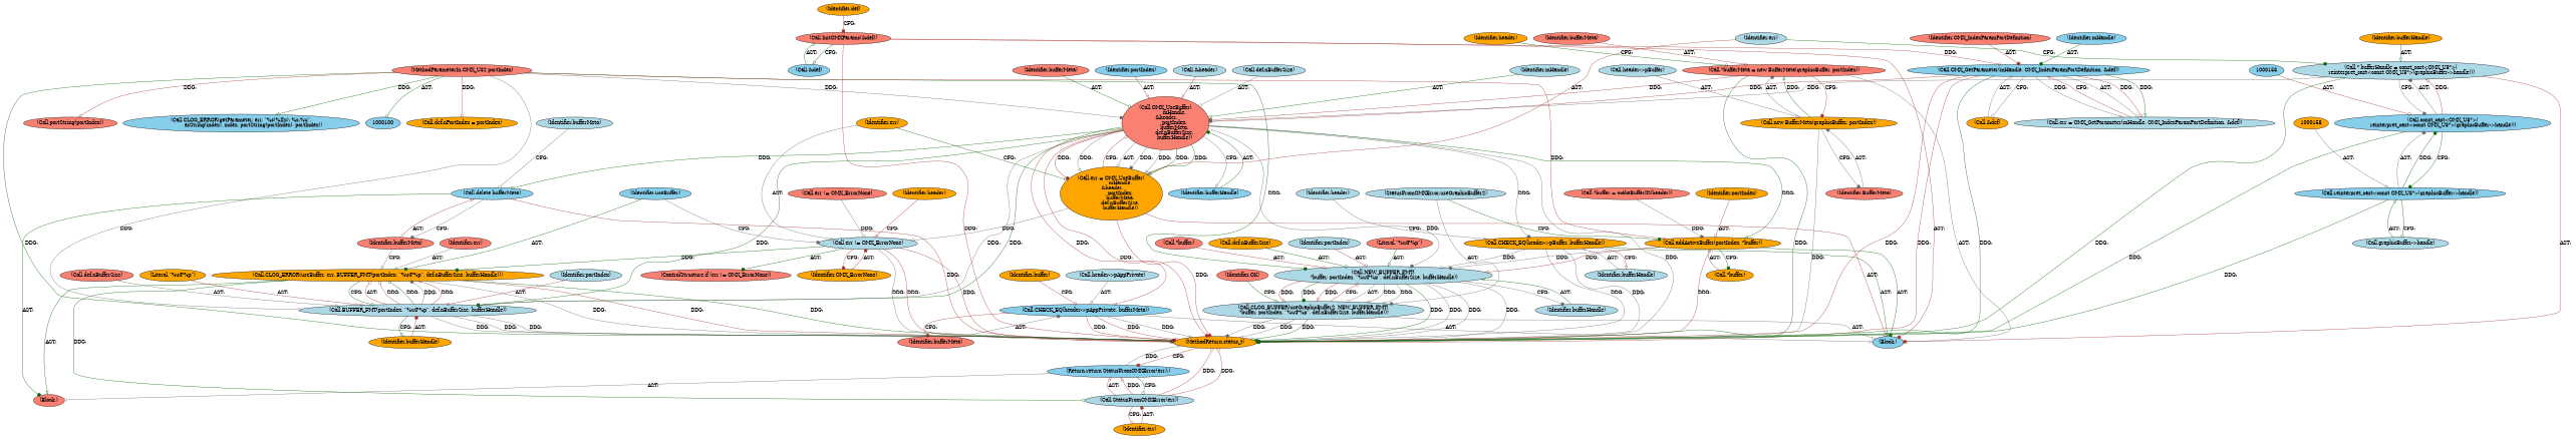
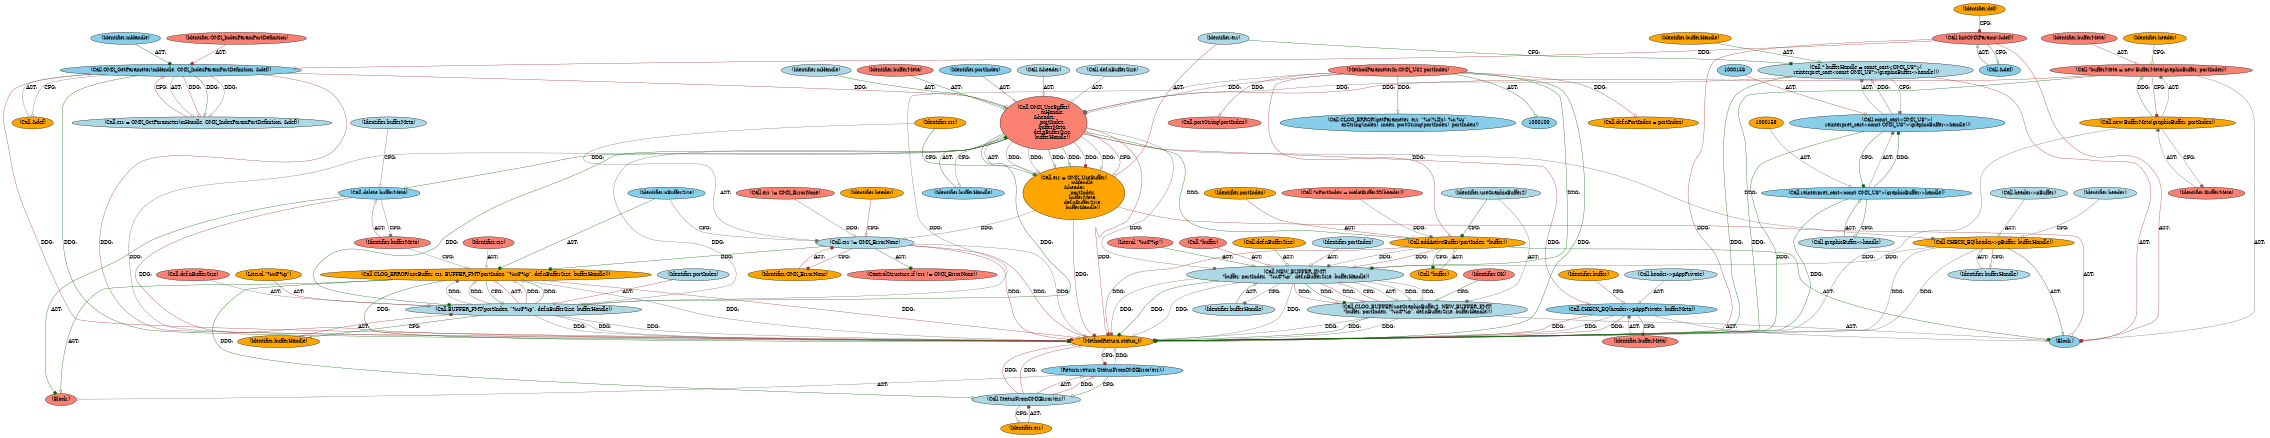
  digraph {
    node [fillcolor=orange style=filled]
    edge [arrowhead=onormal color=gray40]
    n1 [fillcolor=salmon label="(Call,OMX_UseBuffer(\n            mHandle,\n &header,\n            portIndex,\n            bufferMeta,\n            def.nBufferSize,\n            bufferHandle))"]
    n2 [label="(Call,err = OMX_UseBuffer(\n            mHandle,\n &header,\n            portIndex,\n            bufferMeta,\n            def.nBufferSize,\n            bufferHandle))"]
    n3 [fillcolor=lightblue label="(Call,BUFFER_FMT(portIndex, \"%u@%p\", def.nBufferSize, bufferHandle))"]
    n4 [fillcolor=skyblue label="(Call,delete bufferMeta)"]
    n5 [label="(Call,CHECK_EQ(header->pBuffer, bufferHandle))"]
    n6 [fillcolor=lightblue label="(Call,NEW_BUFFER_FMT(\n *buffer, portIndex, \"%u@%p\", def.nBufferSize, bufferHandle))"]
    n7 [fillcolor=skyblue label="(Call,CHECK_EQ(header->pAppPrivate, bufferMeta))"]
    n8 [label="(Call,addActiveBuffer(portIndex, *buffer))"]
    n9 [fillcolor=skyblue label="(Identifier,bufferHandle)"]
    n10 [label="(MethodReturn,status_t)"]
    n11 [fillcolor=skyblue label="(Block,)"]
    n12 [fillcolor=lightblue label="(Call,err != OMX_ErrorNone)"]
    n13 [label="(Call,CLOG_ERROR(useBuffer, err, BUFFER_FMT(portIndex, \"%u@%p\", def.nBufferSize, bufferHandle)))"]
    n14 [label="(Identifier,bufferHandle)"]
    n15 [fillcolor=salmon label="(Block,)"]
    n16 [fillcolor=salmon label="(Identifier,bufferMeta)"]
    n17 [fillcolor=lightblue label="(Identifier,bufferHandle)"]
    n18 [fillcolor=lightblue label="(Call,CLOG_BUFFER(useGraphicBuffer2, NEW_BUFFER_FMT(\n *buffer, portIndex, \"%u@%p\", def.nBufferSize, bufferHandle)))"]
    n19 [fillcolor=lightblue label="(Identifier,bufferHandle)"]
    n20 [fillcolor=salmon label="(Identifier,bufferMeta)"]
    n21 [label="(Call,*buffer)"]
    n22 [fillcolor=skyblue label="(Return,return StatusFromOMXError(err);)"]
    n23 [fillcolor=skyblue label="(Call,OMX_GetParameter(mHandle, OMX_IndexParamPortDefinition, &def))"]
    n24 [label="(Call,&def)"]
    n25 [fillcolor=lightblue label="(Call,err = OMX_GetParameter(mHandle, OMX_IndexParamPortDefinition, &def))"]
    n26 [fillcolor=salmon label="(Call,InitOMXParams(&def))"]
    n27 [fillcolor=skyblue label="(Call,&def)"]
    n28 [fillcolor=salmon label="(MethodParameterIn,OMX_U32 portIndex)"]
    n29 [label="(Call,def.nPortIndex = portIndex)"]
    n30 [fillcolor=salmon label="(Call,portString(portIndex))"]
    n31 [fillcolor=skyblue label="(Call,CLOG_ERROR(getParameter, err, \"%s(%#x): %s:%u\",\n                asString(index), index, portString(portIndex), portIndex))"]
    1000100 [fillcolor=skyblue]
    n33 [fillcolor=salmon label="(Call,*bufferMeta = new BufferMeta(graphicBuffer, portIndex))"]
    n34 [label="(Call,new BufferMeta(graphicBuffer, portIndex))"]
    n35 [fillcolor=salmon label="(Identifier,BufferMeta)"]
    n36 [fillcolor=lightblue label="(Call,* bufferHandle = const_cast<OMX_U8*>(\n reinterpret_cast<const OMX_U8*>(graphicBuffer->handle)))"]
    n37 [fillcolor=skyblue label="(Call,const_cast<OMX_U8*>(\n reinterpret_cast<const OMX_U8*>(graphicBuffer->handle)))"]
    n38 [fillcolor=skyblue label="(Call,reinterpret_cast<const OMX_U8*>(graphicBuffer->handle))"]
    n39 [fillcolor=lightblue label="(Call,graphicBuffer->handle)"]
    n40 [fillcolor=salmon label="(ControlStructure,if (err != OMX_ErrorNone))"]
    n41 [label="(Identifier,OMX_ErrorNone)"]
    n42 [fillcolor=lightblue label="(Call,StatusFromOMXError(err))"]
    n43 [label="(Identifier,err)"]
    n44 [label="(Identifier,portIndex)"]
    n45 [fillcolor=skyblue label="(Identifier,mHandle)"]
    n46 [fillcolor=lightblue label="(Identifier,portIndex)"]
    n47 [label="(Identifier,buffer)"]
    n48 [fillcolor=lightblue label="(Call,def.nBufferSize)"]
    n49 [fillcolor=salmon label="(Identifier,OK)"]
    n50 [label="(Identifier,def)"]
    n51 [fillcolor=salmon label="(Identifier,OMX_IndexParamPortDefinition)"]
-   n52 [fillcolor=salmon label="(Call,*buffer = makeBufferID(header))"]
+   n52 [fillcolor=salmon label="(Call,*nPortIndex = makeBufferID(header))"]
    n53 [fillcolor=lightblue label="(Identifier,mHandle)"]
    n54 [fillcolor=lightblue label="(Call,header->pAppPrivate)"]
    n55 [fillcolor=lightblue label="(Identifier,err)"]
    n56 [fillcolor=lightblue label="(Call,header->pBuffer)"]
    n57 [fillcolor=salmon label="(Identifier,bufferMeta)"]
    n58 [fillcolor=lightblue label="(Identifier,header)"]
    n59 [label="(Identifier,header)"]
-   n60 [fillcolor=skyblue label="(Identifier,useBuffer)"]
+   n60 [fillcolor=skyblue label="(Identifier,nBufferSize)"]
    n61 [fillcolor=salmon label="(Literal,\"%u@%p\")"]
    n62 [fillcolor=salmon label="(Call,def.nBufferSize)"]
    n63 [label="(Identifier,err)"]
    n64 [label="(Identifier,header)"]
    n65 [fillcolor=skyblue label="(Identifier,portIndex)"]
    n66 [fillcolor=lightblue label="(Call,&header)"]
    n67 [fillcolor=salmon label="(Call,err != OMX_ErrorNone)"]
    n68 [fillcolor=salmon label="(Identifier,err)"]
    n69 [label="(Literal,\"%u@%p\")"]
    n70 [fillcolor=lightblue label="(Identifier,bufferMeta)"]
    n71 [fillcolor=salmon label="(Call,*buffer)"]
    n72 [label="(Call,def.nBufferSize)"]
    n73 [fillcolor=lightblue label="(Identifier,portIndex)"]
    n74 [label="(Identifier,bufferHandle)"]
-   n75 [fillcolor=lightblue label="(StatusFromOMXError,useGraphicBuffer2)"]
+   n75 [fillcolor=lightblue label="(Identifier,useGraphicBuffer2)"]
    n76 [fillcolor=salmon label="(Identifier,bufferMeta)"]
    1000156 [fillcolor=skyblue]
    1000158
    n1 -> n2 [arrowhead=odot label="AST: "]
    n1 -> n2 [arrowhead=box label="DDG: "]
    n1 -> n2 [label="DDG: "]
    n1 -> n2 [color=darkgreen label="DDG: "]
    n1 -> n2 [color=darkgreen label="DDG: "]
    n1 -> n2 [arrowhead=box color=brown label="DDG: "]
    n1 -> n2 [label="DDG: "]
    n1 -> n3 [arrowhead=odot color=darkgreen label="DDG: "]
    n1 -> n3 [arrowhead=box color=darkgreen label="DDG: "]
    n1 -> n3 [arrowhead=odot label="DDG: "]
    n1 -> n4 [arrowhead=odot color=darkgreen label="DDG: "]
    n1 -> n5 [arrowhead=box label="DDG: "]
    n1 -> n6 [arrowhead=box label="DDG: "]
    n1 -> n7 [color=brown label="DDG: "]
    n1 -> n8 [color=darkgreen label="DDG: "]
    n1 -> n9 [label="CFG: "]
    n1 -> n10 [arrowhead=box label="DDG: "]
    n1 -> n10 [arrowhead=box color=brown label="DDG: "]
    n2 -> n1 [arrowhead=odot color=brown label="CFG: "]
    n2 -> n10 [arrowhead=box color=brown label="DDG: "]
    n2 -> n11 [arrowhead=odot color=brown label="AST: "]
    n2 -> n12 [label="DDG: "]
    n3 -> n10 [arrowhead=odot label="DDG: "]
    n3 -> n10 [label="DDG: "]
    n3 -> n10 [arrowhead=box label="DDG: "]
    n3 -> n13 [arrowhead=odot color=brown label="AST: "]
    n3 -> n13 [arrowhead=odot color=brown label="DDG: "]
    n3 -> n13 [arrowhead=odot color=darkgreen label="DDG: "]
    n3 -> n13 [arrowhead=box label="DDG: "]
    n3 -> n13 [color=brown label="DDG: "]
    n3 -> n14 [color=darkgreen label="CFG: "]
    n4 -> n10 [color=brown label="DDG: "]
    n4 -> n15 [arrowhead=box color=darkgreen label="AST: "]
    n4 -> n16 [arrowhead=box label="CFG: "]
    n5 -> n6 [arrowhead=odot label="DDG: "]
    n5 -> n10 [label="DDG: "]
    n5 -> n10 [label="DDG: "]
    n5 -> n11 [color=darkgreen label="AST: "]
    n5 -> n17 [color=brown label="CFG: "]
    n6 -> n10 [arrowhead=odot label="DDG: "]
    n6 -> n10 [arrowhead=box color=darkgreen label="DDG: "]
    n6 -> n10 [arrowhead=box label="DDG: "]
    n6 -> n10 [label="DDG: "]
    n6 -> n18 [arrowhead=odot label="AST: "]
    n6 -> n18 [label="DDG: "]
    n6 -> n18 [arrowhead=odot label="DDG: "]
    n6 -> n18 [color=brown label="DDG: "]
    n6 -> n18 [arrowhead=box color=darkgreen label="DDG: "]
    n6 -> n18 [color=brown label="DDG: "]
    n6 -> n19 [arrowhead=box label="CFG: "]
    n7 -> n10 [label="DDG: "]
    n7 -> n10 [color=brown label="DDG: "]
    n7 -> n10 [arrowhead=odot color=brown label="DDG: "]
    n7 -> n11 [label="AST: "]
    n7 -> n20 [arrowhead=box color=brown label="CFG: "]
    n8 -> n6 [color=brown label="DDG: "]
    n8 -> n6 [arrowhead=box label="DDG: "]
    n8 -> n10 [color=brown label="DDG: "]
    n8 -> n11 [arrowhead=box color=darkgreen label="AST: "]
    n8 -> n21 [arrowhead=box color=darkgreen label="CFG: "]
    n9 -> n1 [arrowhead=box color=darkgreen label="AST: "]
    n10 -> n22 [arrowhead=box color=brown label="CFG: "]
    n12 -> n10 [label="DDG: "]
    n12 -> n10 [arrowhead=box color=brown label="DDG: "]
    n12 -> n10 [color=brown label="DDG: "]
    n12 -> n13 [arrowhead=box color=darkgreen label="DDG: "]
    n12 -> n40 [arrowhead=box color=darkgreen label="AST: "]
    n12 -> n41 [arrowhead=box color=brown label="CFG: "]
    n13 -> n3 [arrowhead=odot color=darkgreen label="CFG: "]
    n13 -> n10 [arrowhead=odot color=brown label="DDG: "]
    n13 -> n10 [arrowhead=odot color=darkgreen label="DDG: "]
    n13 -> n10 [label="DDG: "]
    n13 -> n15 [color=darkgreen label="AST: "]
    n13 -> n42 [arrowhead=odot color=darkgreen label="DDG: "]
    n14 -> n3 [arrowhead=box color=brown label="AST: "]
    n16 -> n4 [color=brown label="AST: "]
    n16 -> n13 [label="CFG: "]
    n17 -> n5 [label="AST: "]
    n18 -> n6 [arrowhead=odot color=brown label="CFG: "]
    n18 -> n10 [arrowhead=box label="DDG: "]
    n18 -> n10 [label="DDG: "]
    n18 -> n10 [arrowhead=odot color=darkgreen label="DDG: "]
    n18 -> n11 [label="AST: "]
    n19 -> n6 [color=darkgreen label="AST: "]
    n20 -> n7 [arrowhead=box label="AST: "]
    n21 -> n8 [arrowhead=odot color=brown label="AST: "]
    n22 -> n10 [label="DDG: "]
    n22 -> n15 [arrowhead=odot label="AST: "]
    n22 -> n42 [arrowhead=odot color=darkgreen label="CFG: "]
    n23 -> n1 [arrowhead=odot color=brown label="DDG: "]
    n23 -> n10 [arrowhead=box color=brown label="DDG: "]
    n23 -> n10 [arrowhead=box color=brown label="DDG: "]
    n23 -> n10 [arrowhead=box color=darkgreen label="DDG: "]
    n23 -> n24 [arrowhead=odot label="CFG: "]
    n23 -> n25 [arrowhead=odot label="AST: "]
    n23 -> n25 [arrowhead=odot color=brown label="DDG: "]
    n23 -> n25 [color=darkgreen label="DDG: "]
    n23 -> n25 [label="DDG: "]
    n24 -> n23 [arrowhead=odot label="AST: "]
    n25 -> n23 [color=brown label="CFG: "]
    n26 -> n10 [arrowhead=box color=brown label="DDG: "]
    n26 -> n11 [arrowhead=box color=brown label="AST: "]
    n26 -> n23 [arrowhead=odot color=brown label="DDG: "]
    n26 -> n27 [color=darkgreen label="CFG: "]
    n27 -> n26 [color=darkgreen label="AST: "]
    n28 -> n1 [arrowhead=box label="DDG: "]
    n28 -> n3 [arrowhead=odot label="DDG: "]
    n28 -> n6 [arrowhead=box color=darkgreen label="DDG: "]
    n28 -> n8 [color=brown label="DDG: "]
    n28 -> n10 [arrowhead=odot color=darkgreen label="DDG: "]
    n28 -> n29 [arrowhead=odot color=brown label="DDG: "]
    n28 -> n30 [color=brown label="DDG: "]
    n28 -> n31 [color=darkgreen label="DDG: "]
    n28 -> 1000100 [arrowhead=odot color=darkgreen label="AST: "]
    n33 -> n1 [arrowhead=box color=brown label="DDG: "]
    n33 -> n10 [arrowhead=odot color=darkgreen label="DDG: "]
    n33 -> n11 [label="AST: "]
    n33 -> n34 [arrowhead=box color=brown label="CFG: "]
    n34 -> n10 [label="DDG: "]
    n34 -> n33 [arrowhead=box label="AST: "]
    n34 -> n33 [color=darkgreen label="DDG: "]
    n34 -> n35 [arrowhead=box label="CFG: "]
    n35 -> n34 [arrowhead=box label="AST: "]
    n36 -> n1 [arrowhead=box label="DDG: "]
    n36 -> n10 [arrowhead=odot color=darkgreen label="DDG: "]
    n36 -> n11 [arrowhead=box color=brown label="AST: "]
    n36 -> n37 [arrowhead=box label="CFG: "]
    n37 -> n10 [arrowhead=odot color=darkgreen label="DDG: "]
    n37 -> n36 [arrowhead=box label="AST: "]
    n37 -> n36 [color=brown label="DDG: "]
    n37 -> n38 [arrowhead=box color=darkgreen label="CFG: "]
    n38 -> n10 [color=darkgreen label="DDG: "]
    n38 -> n37 [arrowhead=box label="AST: "]
    n38 -> n37 [arrowhead=box color=darkgreen label="DDG: "]
    n38 -> n39 [arrowhead=odot color=darkgreen label="CFG: "]
    n39 -> n38 [color=darkgreen label="AST: "]
    n41 -> n12 [arrowhead=box color=brown label="AST: "]
    n42 -> n10 [arrowhead=odot color=brown label="DDG: "]
    n42 -> n10 [arrowhead=odot color=brown label="DDG: "]
    n42 -> n22 [color=brown label="AST: "]
    n42 -> n22 [color=brown label="DDG: "]
    n42 -> n43 [arrowhead=odot color=brown label="CFG: "]
    n43 -> n42 [arrowhead=box color=brown label="AST: "]
    n44 -> n8 [arrowhead=odot color=brown label="AST: "]
    n45 -> n23 [arrowhead=box color=darkgreen label="AST: "]
    n46 -> n3 [arrowhead=odot color=brown label="AST: "]
    n47 -> n7 [arrowhead=odot color=brown label="CFG: "]
    n48 -> n1 [arrowhead=odot label="AST: "]
    n49 -> n18 [color=darkgreen label="CFG: "]
    n50 -> n26 [arrowhead=box color=brown label="CFG: "]
    n51 -> n23 [arrowhead=box color=brown label="AST: "]
    n52 -> n8 [arrowhead=box label="DDG: "]
    n53 -> n1 [color=darkgreen label="AST: "]
    n54 -> n7 [label="AST: "]
    n55 -> n2 [arrowhead=odot color=brown label="AST: "]
    n55 -> n36 [arrowhead=box color=darkgreen label="CFG: "]
-   n56 -> n34 [label="AST: "]
+   n56 -> n5 [label="AST: "]
    n57 -> n1 [arrowhead=odot color=darkgreen label="AST: "]
    n58 -> n5 [label="CFG: "]
    n59 -> n12 [color=brown label="CFG: "]
    n60 -> n12 [arrowhead=box label="CFG: "]
    n60 -> n13 [arrowhead=box color=darkgreen label="AST: "]
    n61 -> n6 [color=darkgreen label="AST: "]
    n62 -> n3 [label="AST: "]
    n63 -> n2 [color=darkgreen label="CFG: "]
    n63 -> n12 [arrowhead=odot label="AST: "]
    n64 -> n33 [arrowhead=odot color=darkgreen label="CFG: "]
    n65 -> n1 [color=brown label="AST: "]
    n66 -> n1 [color=brown label="AST: "]
    n67 -> n12 [arrowhead=odot label="DDG: "]
    n68 -> n13 [label="AST: "]
    n69 -> n3 [arrowhead=odot color=brown label="AST: "]
    n70 -> n4 [arrowhead=odot label="CFG: "]
    n71 -> n6 [arrowhead=odot color=brown label="AST: "]
    n72 -> n6 [arrowhead=odot color=darkgreen label="AST: "]
    n73 -> n6 [arrowhead=odot color=brown label="AST: "]
    n74 -> n36 [color=darkgreen label="AST: "]
    n75 -> n8 [arrowhead=box color=darkgreen label="CFG: "]
    n75 -> n18 [arrowhead=box label="AST: "]
    n76 -> n33 [color=brown label="AST: "]
    1000156 -> n37 [arrowhead=odot color=brown label="AST: "]
    1000158 -> n38 [label="AST: "]
  }
